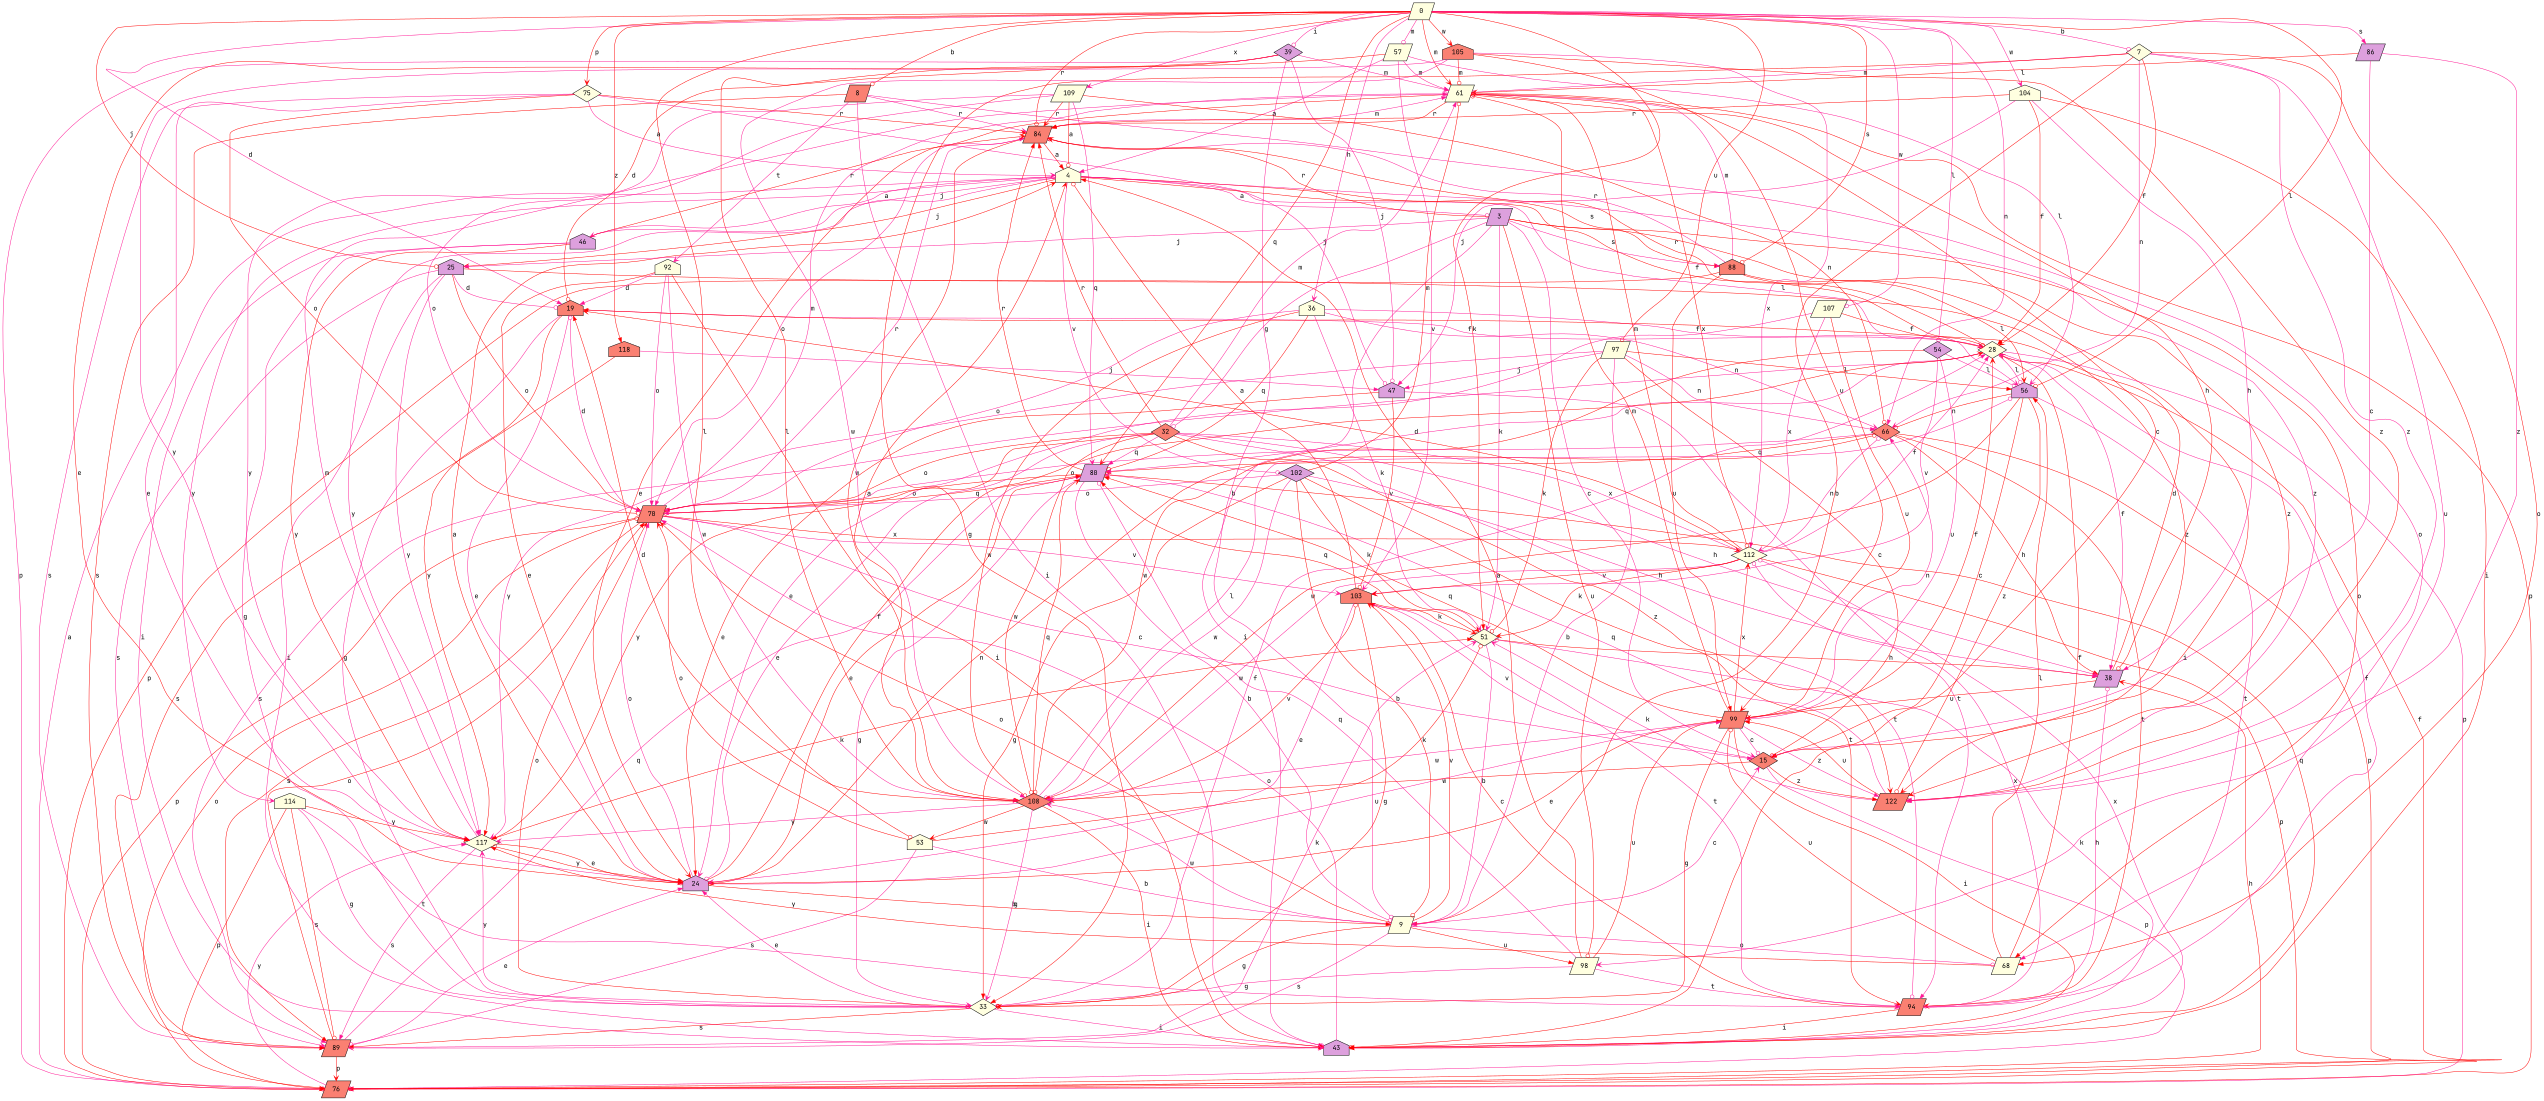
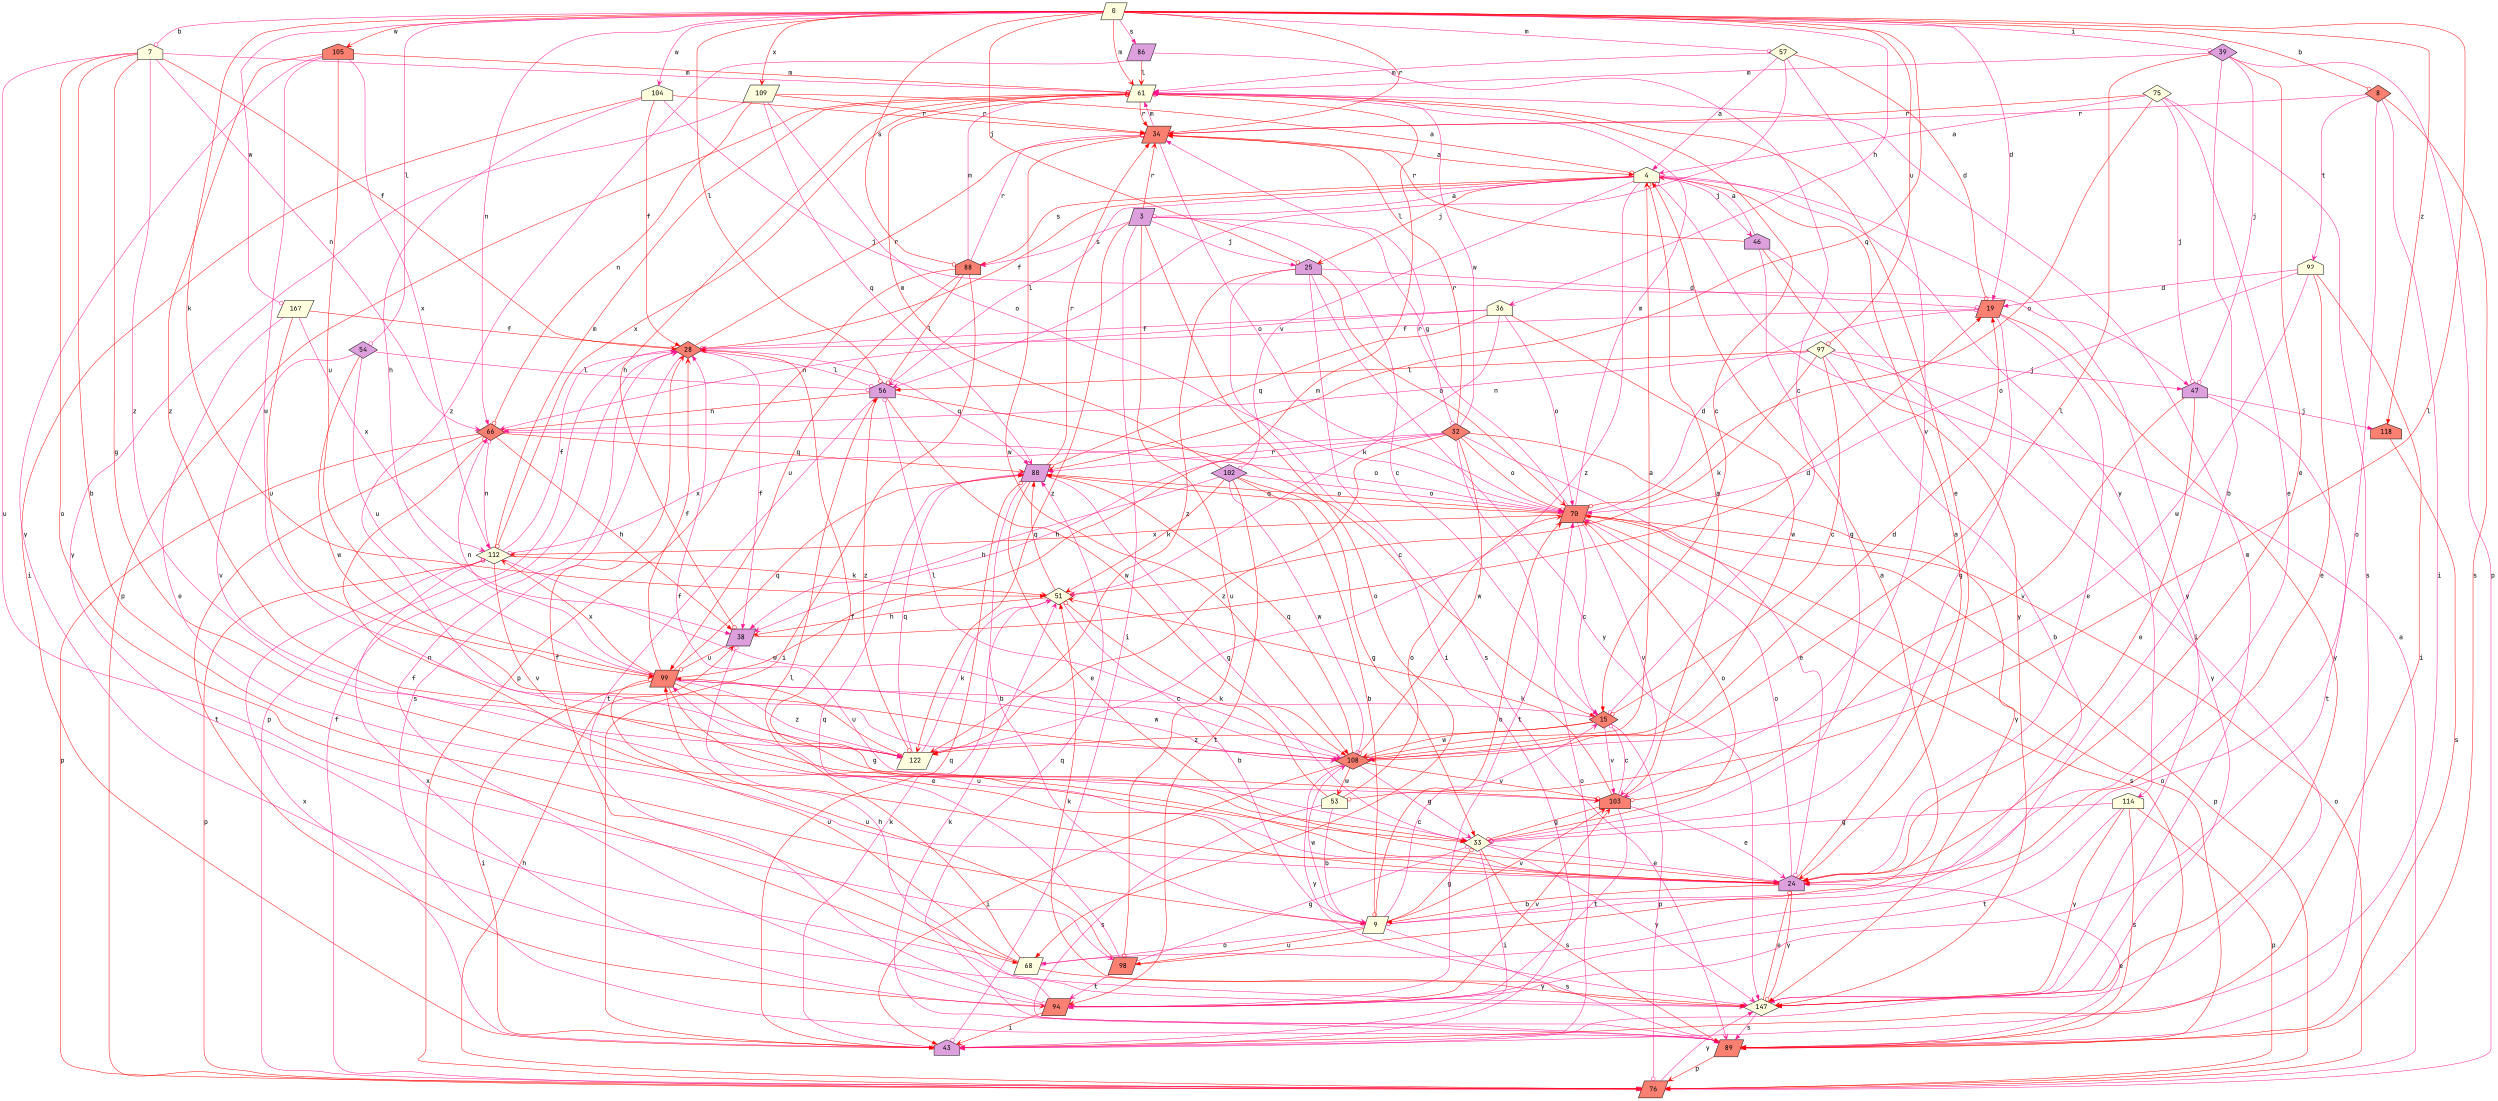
  strict digraph {
    fontname="JetBrains Mono"
    node [fillcolor=lightyellow fontname="JetBrains Mono" shape=parallelogram style=filled]
    edge [arrowhead=normal color=deeppink fontname="JetBrains Mono"]
-   7 [shape=diamond]
+   7 [shape=house]
    0
-   8 [fillcolor=salmon]
-   19 [fillcolor=salmon shape=house]
+   8 [fillcolor=salmon shape=diamond]
+   19 [fillcolor=salmon]
    36 [shape=house]
    39 [fillcolor=plum shape=diamond]
    n7 [fillcolor=plum label=25 shape=house]
    51 [shape=diamond]
    53 [shape=house]
    54 [fillcolor=plum shape=diamond]
    56 [fillcolor=plum shape=house]
-   57
+   57 [shape=diamond]
    61
    66 [fillcolor=salmon shape=diamond]
    75 [shape=diamond]
    80 [fillcolor=plum]
-   84 [fillcolor=salmon]
+   84 [fillcolor=salmon label=34]
    86 [fillcolor=plum]
    88 [fillcolor=salmon shape=house]
-   97
+   97 [shape=diamond]
    104 [shape=house]
    105 [fillcolor=salmon shape=house]
-   107
+   107 [label=167]
    109
    118 [fillcolor=salmon shape=house]
    68
-   98
-   122 [fillcolor=salmon]
-   28 [shape=diamond]
+   98 [fillcolor=salmon]
+   122
+   28 [fillcolor=salmon shape=diamond]
    9
    33 [shape=diamond]
    43 [fillcolor=plum shape=house]
    89 [fillcolor=salmon]
    92 [shape=house]
-   117 [shape=diamond]
+   117 [shape=diamond label=147]
    24 [fillcolor=plum shape=house]
    70 [fillcolor=salmon]
    108 [fillcolor=salmon shape=diamond]
    76 [fillcolor=salmon]
    47 [fillcolor=plum shape=house]
    38 [fillcolor=plum]
    103 [fillcolor=salmon shape=house]
    99 [fillcolor=salmon]
    15 [fillcolor=salmon shape=diamond]
    94 [fillcolor=salmon]
    4 [shape=house]
    112 [shape=diamond]
    3 [fillcolor=plum]
    32 [fillcolor=salmon shape=diamond]
    46 [fillcolor=plum shape=house]
    102 [fillcolor=plum shape=diamond]
    114 [shape=house]
    7 -> 61 [arrowhead=odot label=m]
    7 -> 66 [arrowhead=vee label=n]
    7 -> 68 [color=red label=o]
    7 -> 98 [arrowhead=vee label=u]
    7 -> 122 [label=z]
    7 -> 28 [arrowhead=vee color=red label=f]
    7 -> 9 [color=red label=b]
    7 -> 33 [color=red label=g]
    0 -> 7 [arrowhead=odot label=b]
    0 -> 8 [arrowhead=odot color=red label=b]
    0 -> 19 [label=d]
    0 -> 36 [arrowhead=vee label=h]
    0 -> 39 [arrowhead=odot label=i]
    0 -> n7 [arrowhead=odot color=red label=j]
    0 -> 51 [color=red label=k]
    0 -> 53 [arrowhead=odot color=red label=l]
    0 -> 54 [arrowhead=odot label=l]
    0 -> 56 [arrowhead=odot color=red label=l]
    0 -> 57 [arrowhead=odot label=m]
    0 -> 61 [arrowhead=vee color=red label=m]
    0 -> 66 [label=n]
-   0 -> 75 [arrowhead=vee color=red label=p]
    0 -> 80 [arrowhead=vee color=red label=q]
    0 -> 84 [arrowhead=odot color=red label=r]
    0 -> 86 [label=s]
    0 -> 88 [arrowhead=odot color=red label=s]
    0 -> 97 [arrowhead=odot color=red label=u]
    0 -> 104 [arrowhead=vee label=w]
    0 -> 105 [arrowhead=vee color=red label=w]
    0 -> 107 [arrowhead=odot label=w]
-   0 -> 109 [arrowhead=vee label=x]
+   0 -> 109 [arrowhead=vee color=red label=x]
    0 -> 118 [color=red label=z]
    8 -> 84 [arrowhead=vee label=r]
    8 -> 68 [label=o]
    8 -> 43 [label=i]
    8 -> 89 [arrowhead=vee color=red label=s]
    8 -> 92 [arrowhead=vee label=t]
    19 -> 28 [arrowhead=vee label=f]
    19 -> 33 [arrowhead=odot label=g]
    19 -> 117 [color=red label=y]
    19 -> 24 [arrowhead=vee label=e]
    36 -> 51 [arrowhead=vee label=k]
    36 -> 66 [arrowhead=vee label=n]
    36 -> 80 [arrowhead=odot color=red label=q]
    36 -> 28 [arrowhead=vee label=f]
    36 -> 70 [label=o]
    36 -> 108 [arrowhead=odot color=red label=w]
    39 -> 61 [arrowhead=vee label=m]
    39 -> 9 [arrowhead=odot label=b]
    39 -> 24 [color=red label=e]
    39 -> 108 [color=red label=l]
    39 -> 76 [arrowhead=odot label=p]
    39 -> 47 [arrowhead=odot label=j]
    n7 -> 19 [arrowhead=odot label=d]
    n7 -> 122 [arrowhead=vee color=red label=z]
    n7 -> 43 [label=i]
    n7 -> 89 [arrowhead=vee label=s]
    n7 -> 117 [label=y]
    n7 -> 70 [arrowhead=vee color=red label=o]
    51 -> 80 [color=red label=q]
    51 -> 9 [arrowhead=vee label=b]
    51 -> 38 [arrowhead=vee color=red label=h]
    53 -> 51 [arrowhead=odot color=red label=k]
    53 -> 9 [arrowhead=odot label=b]
    53 -> 89 [arrowhead=odot label=s]
    53 -> 70 [arrowhead=vee color=red label=o]
    54 -> 56 [arrowhead=odot label=l]
    54 -> 108 [arrowhead=odot color=red label=w]
    54 -> 103 [arrowhead=vee label=v]
    54 -> 99 [arrowhead=odot label=u]
    56 -> 66 [arrowhead=odot color=red label=n]
    56 -> 122 [arrowhead=odot color=red label=z]
    56 -> 108 [color=red label=w]
    56 -> 15 [color=red label=c]
    56 -> 94 [arrowhead=odot label=t]
    57 -> 19 [arrowhead=odot color=red label=d]
    57 -> 56 [arrowhead=vee label=l]
    57 -> 61 [label=m]
    57 -> 103 [arrowhead=vee label=v]
    57 -> 4 [label=a]
    61 -> 84 [color=red label=r]
    61 -> 24 [arrowhead=vee color=red label=e]
    61 -> 76 [color=red label=p]
    61 -> 38 [arrowhead=odot color=red label=h]
    61 -> 15 [color=red label=c]
    61 -> 112 [arrowhead=odot color=red label=x]
    66 -> 80 [arrowhead=vee color=red label=q]
    66 -> 70 [label=o]
    66 -> 76 [color=red label=p]
    66 -> 38 [color=red label=h]
    66 -> 94 [arrowhead=vee color=red label=t]
    75 -> 84 [arrowhead=vee color=red label=r]
    75 -> 89 [arrowhead=vee label=s]
    75 -> 24 [arrowhead=odot label=e]
    75 -> 70 [arrowhead=odot color=red label=o]
    75 -> 47 [arrowhead=odot label=j]
    75 -> 4 [arrowhead=vee label=a]
    80 -> 84 [color=red label=r]
    80 -> 9 [arrowhead=odot label=b]
    80 -> 33 [arrowhead=vee label=g]
    80 -> 24 [color=red label=e]
    80 -> 70 [arrowhead=odot color=red label=o]
    84 -> 61 [label=m]
    84 -> 70 [label=o]
    84 -> 108 [color=red label=w]
    84 -> 4 [color=red label=a]
    86 -> 61 [arrowhead=vee color=red label=l]
    86 -> 122 [arrowhead=vee label=z]
    86 -> 15 [arrowhead=odot label=c]
-   88 -> 56 [arrowhead=vee color=red label=l]
+   88 -> 56 [arrowhead=odot color=red label=l]
    88 -> 61 [arrowhead=odot label=m]
    88 -> 84 [arrowhead=odot label=r]
    88 -> 43 [arrowhead=odot color=red label=i]
    88 -> 76 [arrowhead=odot color=red label=p]
    88 -> 99 [color=red label=u]
    97 -> 51 [arrowhead=odot color=red label=k]
    97 -> 56 [color=red label=l]
    97 -> 66 [label=n]
    97 -> 9 [arrowhead=odot label=b]
    97 -> 117 [arrowhead=vee label=y]
    97 -> 47 [label=j]
    97 -> 15 [arrowhead=odot color=red label=c]
    104 -> 84 [color=red label=r]
    104 -> 28 [color=red label=f]
    104 -> 43 [color=red label=i]
    104 -> 47 [label=j]
    104 -> 38 [label=h]
    105 -> 61 [arrowhead=odot color=red label=m]
    105 -> 122 [arrowhead=odot color=red label=z]
    105 -> 117 [label=y]
    105 -> 108 [label=w]
    105 -> 99 [arrowhead=vee color=red label=u]
    105 -> 112 [label=x]
    107 -> 28 [arrowhead=odot color=red label=f]
    107 -> 24 [arrowhead=vee label=e]
    107 -> 99 [arrowhead=vee color=red label=u]
    107 -> 112 [arrowhead=vee label=x]
    109 -> 66 [arrowhead=odot color=red label=n]
    109 -> 80 [arrowhead=vee label=q]
    109 -> 84 [arrowhead=vee color=red label=r]
    109 -> 117 [arrowhead=vee label=y]
    109 -> 70 [label=o]
    109 -> 4 [arrowhead=odot color=red label=a]
    118 -> 89 [color=red label=s]
-   118 -> 47 [label=j]
+   47 -> 118 [label=j]
    68 -> 56 [color=red label=l]
-   68 -> 28 [arrowhead=odot color=red label=f]
+   68 -> 28 [arrowhead=vee color=red label=f]
    68 -> 117 [color=red label=y]
    68 -> 99 [arrowhead=odot color=red label=u]
    98 -> 80 [arrowhead=odot label=q]
    98 -> 33 [arrowhead=odot label=g]
    98 -> 99 [color=red label=u]
    98 -> 94 [arrowhead=vee label=t]
    98 -> 4 [color=red label=a]
    122 -> 51 [arrowhead=vee label=k]
    122 -> 80 [arrowhead=vee label=q]
    122 -> 99 [color=red label=u]
    28 -> 56 [arrowhead=odot label=l]
    28 -> 80 [label=q]
    28 -> 84 [arrowhead=odot color=red label=r]
    28 -> 89 [label=s]
    28 -> 76 [arrowhead=vee label=p]
    28 -> 38 [label=f]
    9 -> 68 [arrowhead=odot label=o]
    9 -> 98 [color=red label=u]
    9 -> 33 [arrowhead=odot color=red label=g]
    9 -> 89 [arrowhead=vee label=s]
    9 -> 70 [arrowhead=vee color=red label=o]
    9 -> 108 [arrowhead=vee label=w]
    9 -> 103 [arrowhead=vee color=red label=v]
    9 -> 15 [arrowhead=vee label=c]
    33 -> 28 [label=f]
    33 -> 43 [arrowhead=odot label=i]
    33 -> 89 [color=red label=s]
    33 -> 117 [arrowhead=vee label=y]
    33 -> 24 [label=e]
    33 -> 70 [arrowhead=vee color=red label=o]
    43 -> 51 [arrowhead=odot label=k]
    43 -> 80 [arrowhead=odot color=red label=q]
    43 -> 70 [label=o]
    43 -> 112 [arrowhead=odot label=x]
    89 -> 51 [arrowhead=vee label=k]
    89 -> 80 [label=q]
    89 -> 24 [label=e]
    89 -> 70 [color=red label=o]
    89 -> 76 [arrowhead=vee color=red label=p]
    92 -> 19 [label=d]
    92 -> 43 [arrowhead=vee color=red label=i]
    92 -> 24 [color=red label=e]
    92 -> 70 [label=o]
    92 -> 108 [label=w]
    117 -> 51 [color=red label=k]
    117 -> 61 [label=m]
    117 -> 89 [label=s]
    117 -> 24 [arrowhead=odot color=red label=e]
    24 -> 66 [arrowhead=odot color=red label=n]
    24 -> 28 [arrowhead=vee color=red label=f]
    24 -> 9 [color=red label=b]
    24 -> 117 [arrowhead=odot color=red label=y]
    24 -> 70 [label=o]
    24 -> 99 [label=u]
    24 -> 4 [arrowhead=vee color=red label=a]
    70 -> 19 [arrowhead=odot label=d]
    70 -> 61 [arrowhead=odot label=m]
    70 -> 80 [color=red label=q]
    70 -> 84 [label=r]
    70 -> 89 [color=red label=s]
    70 -> 76 [color=red label=p]
    70 -> 103 [arrowhead=vee label=v]
    70 -> 15 [label=c]
    70 -> 112 [arrowhead=vee color=red label=x]
    108 -> 19 [color=red label=d]
    108 -> 53 [arrowhead=vee color=red label=w]
    108 -> 56 [arrowhead=odot label=l]
    108 -> 80 [arrowhead=vee color=red label=q]
    108 -> 33 [arrowhead=vee label=g]
    108 -> 43 [color=red label=i]
    108 -> 117 [arrowhead=vee label=y]
    108 -> 103 [arrowhead=odot color=red label=v]
    108 -> 4 [arrowhead=vee color=red label=a]
-   76 -> 28 [arrowhead=vee color=red label=f]
+   76 -> 28 [arrowhead=vee label=f]
    76 -> 117 [label=y]
    76 -> 70 [arrowhead=odot color=red label=o]
    76 -> 38 [arrowhead=vee color=red label=h]
    76 -> 4 [arrowhead=odot label=a]
    47 -> 24 [color=red label=e]
    47 -> 103 [arrowhead=odot color=red label=v]
    47 -> 94 [label=t]
    38 -> 19 [color=red label=d]
    38 -> 99 [arrowhead=odot color=red label=u]
    103 -> 51 [arrowhead=vee color=red label=k]
    103 -> 33 [arrowhead=odot color=red label=g]
    103 -> 24 [arrowhead=vee label=e]
+   103 -> 15 [arrowhead=odot label=c]
    103 -> 94 [arrowhead=odot label=t]
    103 -> 4 [arrowhead=odot color=red label=a]
    99 -> 61 [arrowhead=odot color=red label=m]
    99 -> 66 [label=n]
    99 -> 80 [color=red label=q]
    99 -> 122 [label=z]
    99 -> 28 [arrowhead=vee color=red label=f]
    99 -> 33 [arrowhead=vee color=red label=g]
    99 -> 43 [color=red label=i]
    99 -> 24 [arrowhead=odot color=red label=e]
    99 -> 108 [arrowhead=vee label=w]
    99 -> 15 [arrowhead=odot label=c]
    99 -> 112 [arrowhead=vee color=red label=x]
    15 -> 122 [color=red label=z]
    15 -> 108 [arrowhead=vee color=red label=w]
    15 -> 76 [arrowhead=odot label=p]
    15 -> 103 [label=v]
    94 -> 28 [arrowhead=vee label=f]
    94 -> 43 [arrowhead=vee color=red label=i]
    94 -> 38 [arrowhead=odot label=h]
-   94 -> 103 [arrowhead=vee color=red label=c]
+   94 -> 103 [arrowhead=vee color=red label=v]
    94 -> 112 [arrowhead=odot label=x]
    4 -> n7 [arrowhead=vee color=red label=j]
    4 -> 56 [arrowhead=vee label=l]
    4 -> 88 [color=red label=s]
-   4 -> 122 [label=z]
+   4 -> 122 [arrowhead=odot label=z]
    4 -> 28 [arrowhead=odot color=red label=f]
    4 -> 117 [label=y]
    4 -> 3 [arrowhead=odot label=a]
    4 -> 46 [arrowhead=vee label=j]
    4 -> 102 [arrowhead=odot label=v]
    4 -> 114 [arrowhead=vee label=y]
-   112 -> 19 [arrowhead=vee color=red label=d]
    112 -> 51 [arrowhead=vee color=red label=k]
    112 -> 61 [arrowhead=odot color=red label=m]
    112 -> 66 [arrowhead=odot label=n]
    112 -> 28 [label=f]
    112 -> 108 [arrowhead=vee label=w]
    112 -> 76 [arrowhead=odot color=red label=p]
    112 -> 103 [arrowhead=vee color=red label=v]
    3 -> n7 [label=j]
-   3 -> 51 [arrowhead=vee label=k]
    3 -> 84 [arrowhead=vee color=red label=r]
    3 -> 88 [arrowhead=vee label=s]
    3 -> 68 [color=red label=o]
    3 -> 98 [arrowhead=odot color=red label=u]
    3 -> 122 [arrowhead=vee color=red label=z]
    3 -> 43 [arrowhead=odot label=i]
    3 -> 15 [arrowhead=vee label=c]
    3 -> 32 [arrowhead=odot label=g]
-   32 -> 61 [label=m]
-   32 -> 80 [label=q]
+   32 -> 61 [label=w]
+   32 -> 80 [label=r]
    32 -> 84 [color=red label=r]
    32 -> 122 [arrowhead=vee color=red label=z]
    32 -> 117 [color=red label=y]
    32 -> 24 [arrowhead=odot label=e]
    32 -> 70 [arrowhead=odot color=red label=o]
    32 -> 108 [arrowhead=odot color=red label=w]
    32 -> 38 [arrowhead=vee label=h]
    32 -> 94 [arrowhead=odot label=t]
    32 -> 112 [arrowhead=odot label=x]
    46 -> 84 [arrowhead=vee color=red label=r]
    46 -> 33 [arrowhead=odot label=g]
    46 -> 43 [arrowhead=vee label=i]
    46 -> 117 [arrowhead=vee color=red label=y]
    46 -> 4 [arrowhead=odot label=a]
    102 -> 51 [arrowhead=vee color=red label=k]
    102 -> 61 [arrowhead=odot color=red label=m]
    102 -> 9 [arrowhead=odot color=red label=b]
    102 -> 33 [color=red label=g]
    102 -> 70 [label=o]
    102 -> 108 [arrowhead=odot label=w]
    102 -> 38 [label=h]
    102 -> 94 [arrowhead=vee color=red label=t]
    114 -> 33 [arrowhead=odot label=g]
    114 -> 89 [arrowhead=odot color=red label=s]
    114 -> 117 [color=red label=y]
    114 -> 76 [arrowhead=vee color=red label=p]
    114 -> 94 [arrowhead=vee label=t]
  }
